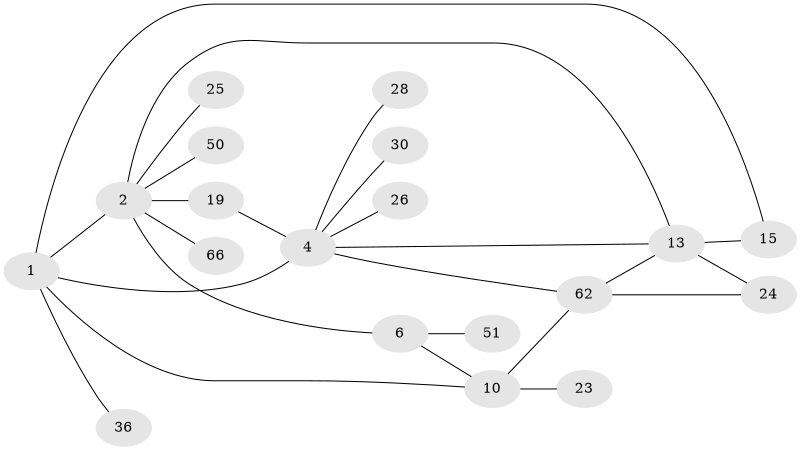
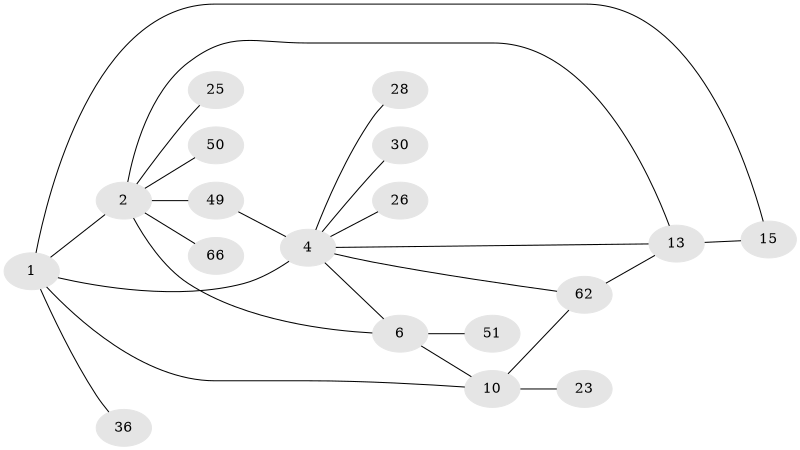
  graph {
    rankdir=LR
    node [color=gray90 style=filled]
    1 [super="+19+56"]
    2 [super="+3"]
    4 [super="+5+46+35+7"]
    10 [super="+43+11+22"]
    15 [super="+21+17+34+59+64+29"]
    36
    6 [super="+20"]
    13 [super="+54+45+52+61+14+32+33"]
    n9 [label=66]
    25 [super="+30"]
-   49 [label=19]
+   49
    n12 [label=50]
    n13 [label=62 super="+53+42"]
    26
    28
    n16 [label=30]
    23 [super="+27"]
    n18 [label=51]
-   24 [super="+40+57"]
    1 -- 2 [weight=2]
    1 -- 4
    1 -- 10
    1 -- 15
    1 -- 36
    2 -- 6
    2 -- 13 [weight=2]
    2 -- n9
    2 -- 25
    2 -- 49
    2 -- n12
+   4 -- 6 [weight=2]
    4 -- 13 [weight=2]
    4 -- n13 [weight=2]
    4 -- 26
    4 -- 28
    4 -- n16
    10 -- n13 [weight=2]
    10 -- 23
    6 -- 10
    6 -- n18
    13 -- 15 [weight=2]
-   13 -- 24
    49 -- 4
    n13 -- 13
-   n13 -- 24
  }
